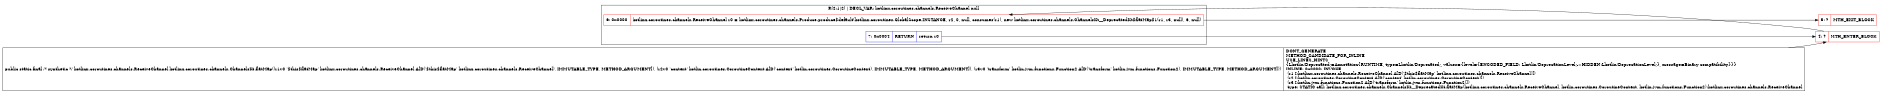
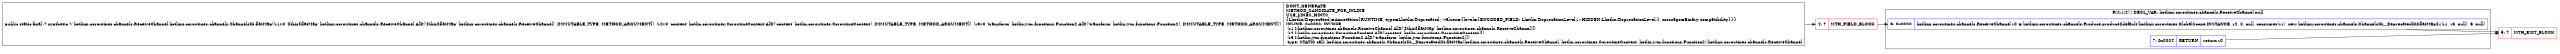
  digraph {
    rankdir=LR
    node [color=blue shape=record]
-   n1 [color=red label="{6\:\ 0x0000|kotlinx.coroutines.channels.ReceiveChannel r0 = kotlinx.coroutines.channels.Produce.produce$default(kotlinx.coroutines.GlobalScope.INSTANCE, r2, 0, null, consumes(r1), new kotlinx.coroutines.channels.ChannelsKt__DeprecatedKt$flatMap$1(r1, r3, null), 6, null)\l}"]
+   n1 [label="{6\:\ 0x0000|kotlinx.coroutines.channels.ReceiveChannel r0 = kotlinx.coroutines.channels.Produce.produce$default(kotlinx.coroutines.GlobalScope.INSTANCE, r2, 0, null, consumes(r1), new kotlinx.coroutines.channels.ChannelsKt__DeprecatedKt$flatMap$1(r1, r3, null), 6, null)\l}"]
    n2 [label="{7\:\ 0x0004|RETURN\l|return r0\l}"]
    n3 [color=red label="{5\:\ ?|MTH_EXIT_BLOCK\l}"]
-   n4 [color=red label="{4\:\ ?|MTH_ENTER_BLOCK\l}"]
+   n4 [color=red label="{4\:\ ?|MTH_FIELD_BLOCK\l}"]
    n5 [label="{public static final \/* synthetic *\/ kotlinx.coroutines.channels.ReceiveChannel kotlinx.coroutines.channels.ChannelsKt.flatMap((r1v0 '$this$flatMap' kotlinx.coroutines.channels.ReceiveChannel A[D('$this$flatMap' kotlinx.coroutines.channels.ReceiveChannel), IMMUTABLE_TYPE, METHOD_ARGUMENT]), (r2v0 'context' kotlin.coroutines.CoroutineContext A[D('context' kotlin.coroutines.CoroutineContext), IMMUTABLE_TYPE, METHOD_ARGUMENT]), (r3v0 'transform' kotlin.jvm.functions.Function2 A[D('transform' kotlin.jvm.functions.Function2), IMMUTABLE_TYPE, METHOD_ARGUMENT]))  | DONT_GENERATE\lMETHOD_CANDIDATE_FOR_INLINE\lUSE_LINES_HINTS\l\{Lkotlin\/Deprecated;=Annotation\{RUNTIME, type=Lkotlin\/Deprecated;, values=\{level=\{ENCODED_FIELD: Lkotlin\/DeprecationLevel;\-\>HIDDEN:Lkotlin\/DeprecationLevel;\}, message=Binary compatibility\}\}\}\lINLINE: 0x0000: INVOKE  \l  (r1 I:kotlinx.coroutines.channels.ReceiveChannel A[D('$this$flatMap' kotlinx.coroutines.channels.ReceiveChannel)])\l  (r2 I:kotlin.coroutines.CoroutineContext A[D('context' kotlin.coroutines.CoroutineContext)])\l  (r3 I:kotlin.jvm.functions.Function2 A[D('transform' kotlin.jvm.functions.Function2)])\l type: STATIC call: kotlinx.coroutines.channels.ChannelsKt__DeprecatedKt.flatMap(kotlinx.coroutines.channels.ReceiveChannel, kotlin.coroutines.CoroutineContext, kotlin.jvm.functions.Function2):kotlinx.coroutines.channels.ReceiveChannel\l}" color=""]
    subgraph cluster_1 {
      label="R(2:1|2) | DECL_VAR: kotlinx.coroutines.channels.ReceiveChannel null\l"
      n1
      n2
    }
    n1 -> n3
-   n2 -> n4
+   n2 -> n3
    n4 -> n1
    n5 -> n4
  }
